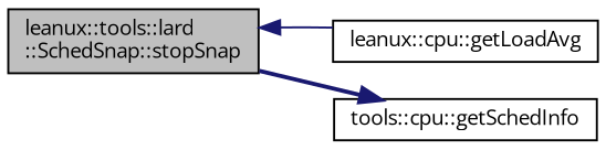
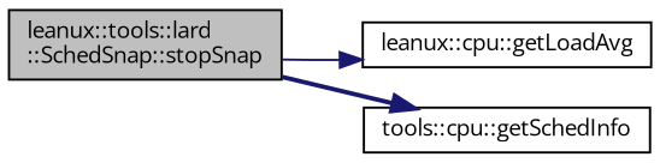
  digraph {
    fontname="Open Sans"
    rankdir=LR
    node [color=black fontname="Open Sans" fontsize=10 shape=record]
    edge [color=midnightblue fontname="Open Sans" fontsize=10 labelfontname=Helvetica labelfontsize=10]
    n1 [fillcolor=grey75 fontcolor=black height=0.2 label="leanux::tools::lard\l::SchedSnap::stopSnap" style=filled width=0.4]
    n2 [height=0.2 label="leanux::cpu::getLoadAvg" width=0.4]
    n3 [height=0.2 label="tools::cpu::getSchedInfo" width=0.4]
-   n2 -> n1 [style=solid]
+   n1 -> n2 [style=solid]
    n1 -> n3 [style=bold]
  }
